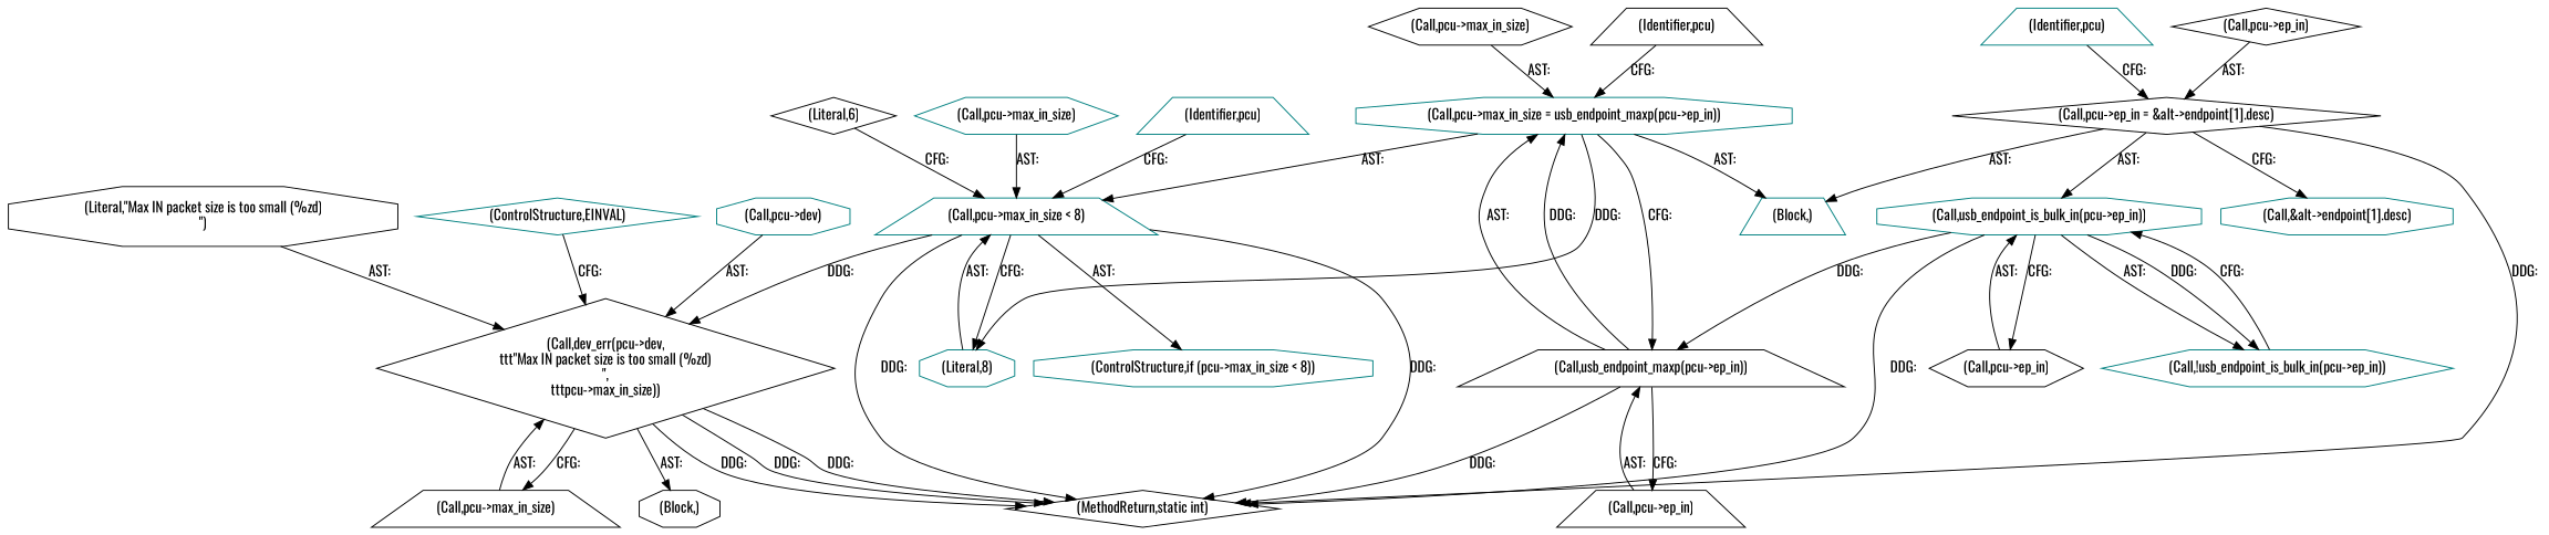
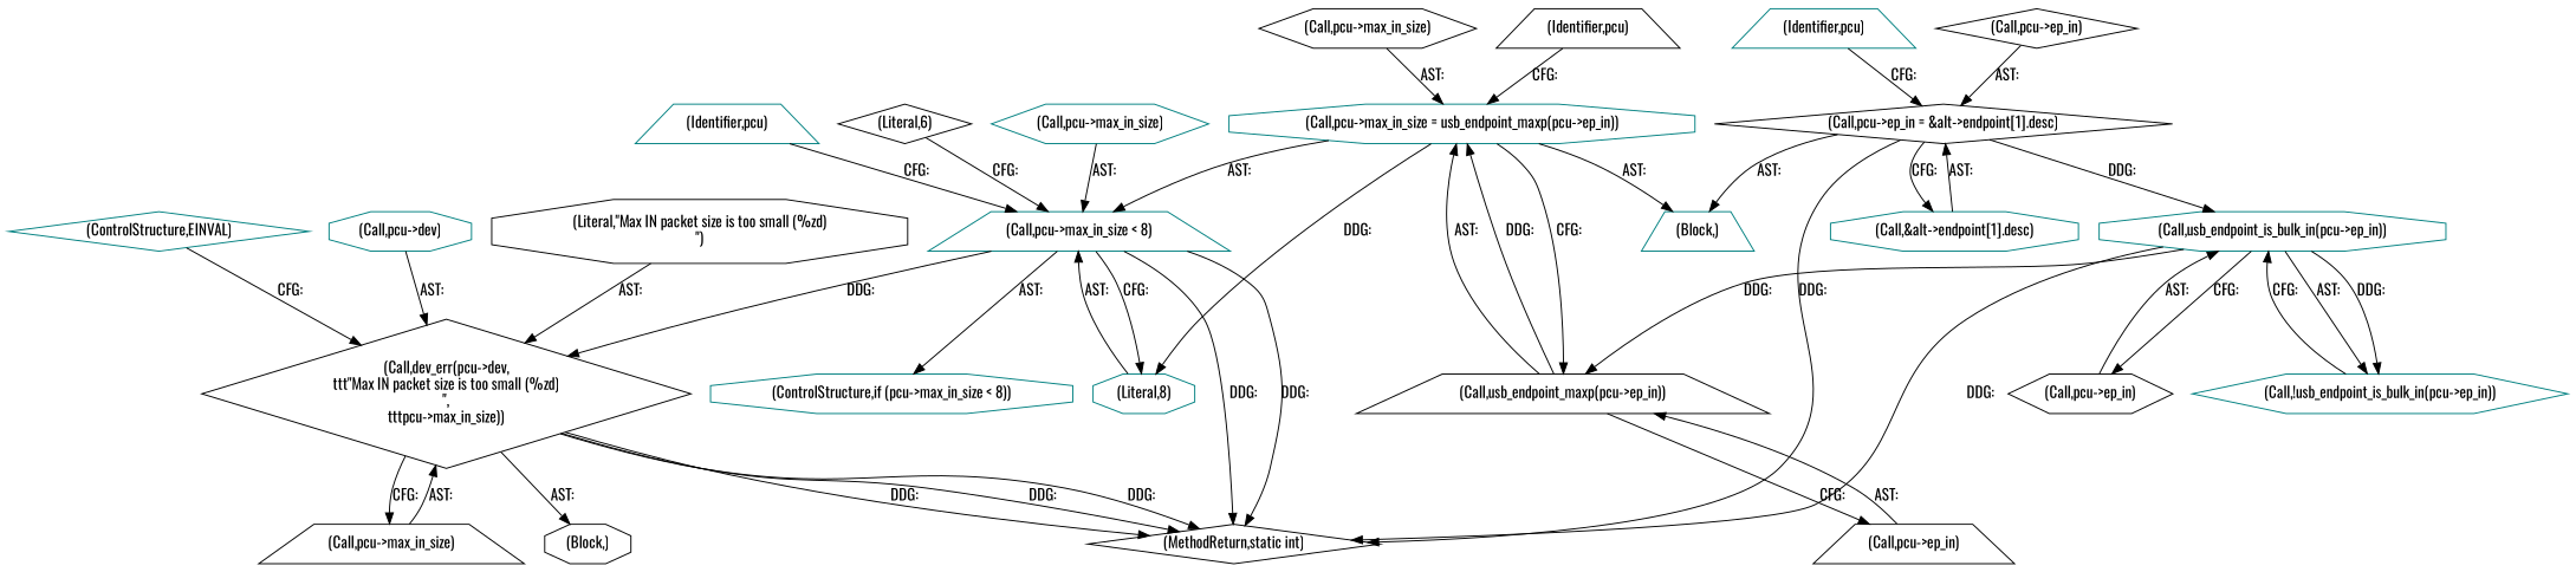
  digraph {
    fontname=Oswald
    node [color=black fontname=Oswald shape=trapezium]
    edge [fontname=Oswald]
    n1 [label="(Call,dev_err(pcu->dev,\n\t\t\t\"Max IN packet size is too small (%zd)\n\",\n\t\t\tpcu->max_in_size))" shape=diamond]
    n2 [label="(Call,pcu->max_in_size)"]
    n3 [label="(Block,)" shape=octagon]
    n4 [label="(MethodReturn,static int)" shape=diamond]
    n5 [color=teal label="(Call,pcu->max_in_size < 8)"]
    n6 [color=teal label="(Literal,8)" shape=octagon]
    n7 [color=teal label="(ControlStructure,if (pcu->max_in_size < 8))" shape=octagon]
    n8 [color=teal label="(Call,pcu->max_in_size = usb_endpoint_maxp(pcu->ep_in))" shape=octagon]
    n9 [label="(Call,usb_endpoint_maxp(pcu->ep_in))"]
    n10 [color=teal label="(Block,)"]
    n11 [label="(Call,pcu->ep_in)"]
    n12 [color=teal label="(Call,usb_endpoint_is_bulk_in(pcu->ep_in))" shape=octagon]
    n13 [color=teal label="(Call,!usb_endpoint_is_bulk_in(pcu->ep_in))" shape=hexagon]
    n14 [label="(Call,pcu->ep_in)" shape=hexagon]
    n15 [label="(Call,pcu->ep_in = &alt->endpoint[1].desc)" shape=diamond]
    n16 [color=teal label="(Call,&alt->endpoint[1].desc)" shape=octagon]
    n17 [label="(Literal,\"Max IN packet size is too small (%zd)\n\")" shape=octagon]
    n18 [color=teal label="(ControlStructure,EINVAL)" shape=diamond]
    n19 [color=teal label="(Identifier,pcu)"]
    n20 [label="(Literal,6)" shape=diamond]
    n21 [label="(Call,pcu->max_in_size)" shape=hexagon]
    n22 [color=teal label="(Call,pcu->max_in_size)" shape=hexagon]
    n23 [label="(Call,pcu->ep_in)" shape=diamond]
    n24 [label="(Identifier,pcu)"]
    n25 [color=teal label="(Identifier,pcu)"]
    n26 [color=teal label="(Call,pcu->dev)" shape=octagon]
    n1 -> n2 [label="CFG: "]
    n1 -> n3 [label="AST: "]
    n1 -> n4 [label="DDG: "]
    n1 -> n4 [label="DDG: "]
    n1 -> n4 [label="DDG: "]
    n2 -> n1 [label="AST: "]
    n5 -> n1 [label="DDG: "]
    n5 -> n4 [label="DDG: "]
    n5 -> n4 [label="DDG: "]
    n5 -> n6 [label="CFG: "]
    n5 -> n7 [label="AST: "]
    n6 -> n5 [label="AST: "]
    n8 -> n5 [label="AST: "]
    n8 -> n6 [label="DDG: "]
    n8 -> n9 [label="CFG: "]
    n8 -> n10 [label="AST: "]
-   n9 -> n4 [label="DDG: "]
    n9 -> n8 [label="AST: "]
    n9 -> n8 [label="DDG: "]
    n9 -> n11 [label="CFG: "]
    n11 -> n9 [label="AST: "]
    n12 -> n4 [label="DDG: "]
    n12 -> n9 [label="DDG: "]
    n12 -> n13 [label="AST: "]
    n12 -> n13 [label="DDG: "]
    n12 -> n14 [label="CFG: "]
    n13 -> n12 [label="CFG: "]
    n14 -> n12 [label="AST: "]
    n15 -> n4 [label="DDG: "]
    n15 -> n10 [label="AST: "]
-   n15 -> n12 [label="AST: "]
+   n15 -> n12 [label="DDG: "]
    n15 -> n16 [label="CFG: "]
+   n16 -> n15 [label="AST: "]
    n17 -> n1 [label="AST: "]
    n18 -> n1 [label="CFG: "]
    n19 -> n15 [label="CFG: "]
    n20 -> n5 [label="CFG: "]
    n21 -> n8 [label="AST: "]
    n22 -> n5 [label="AST: "]
    n23 -> n15 [label="AST: "]
    n24 -> n8 [label="CFG: "]
    n25 -> n5 [label="CFG: "]
    n26 -> n1 [label="AST: "]
  }
